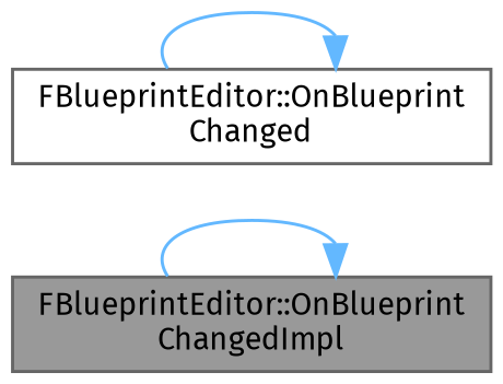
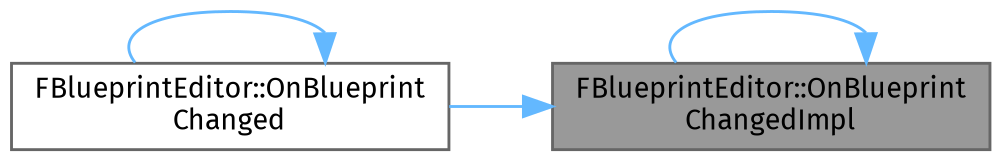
  digraph {
    rankdir=RL
    fontname="Fira Sans"
    node [fontname="Fira Sans" fontsize=10 shape=box style=filled]
    edge [color=steelblue1 dir=back fontname="Fira Sans" fontsize=10 labelfontname=Helvetica labelfontsize=10 style=solid]
    n1 [color=gray40 fillcolor=grey60 fontcolor=black height=0.2 label="FBlueprintEditor::OnBlueprint\lChangedImpl" width=0.4]
    n2 [color=grey40 fillcolor=white height=0.2 label="FBlueprintEditor::OnBlueprint\lChanged" width=0.4]
    n1 -> n1
+   n1 -> n2
    n2 -> n2
  }
